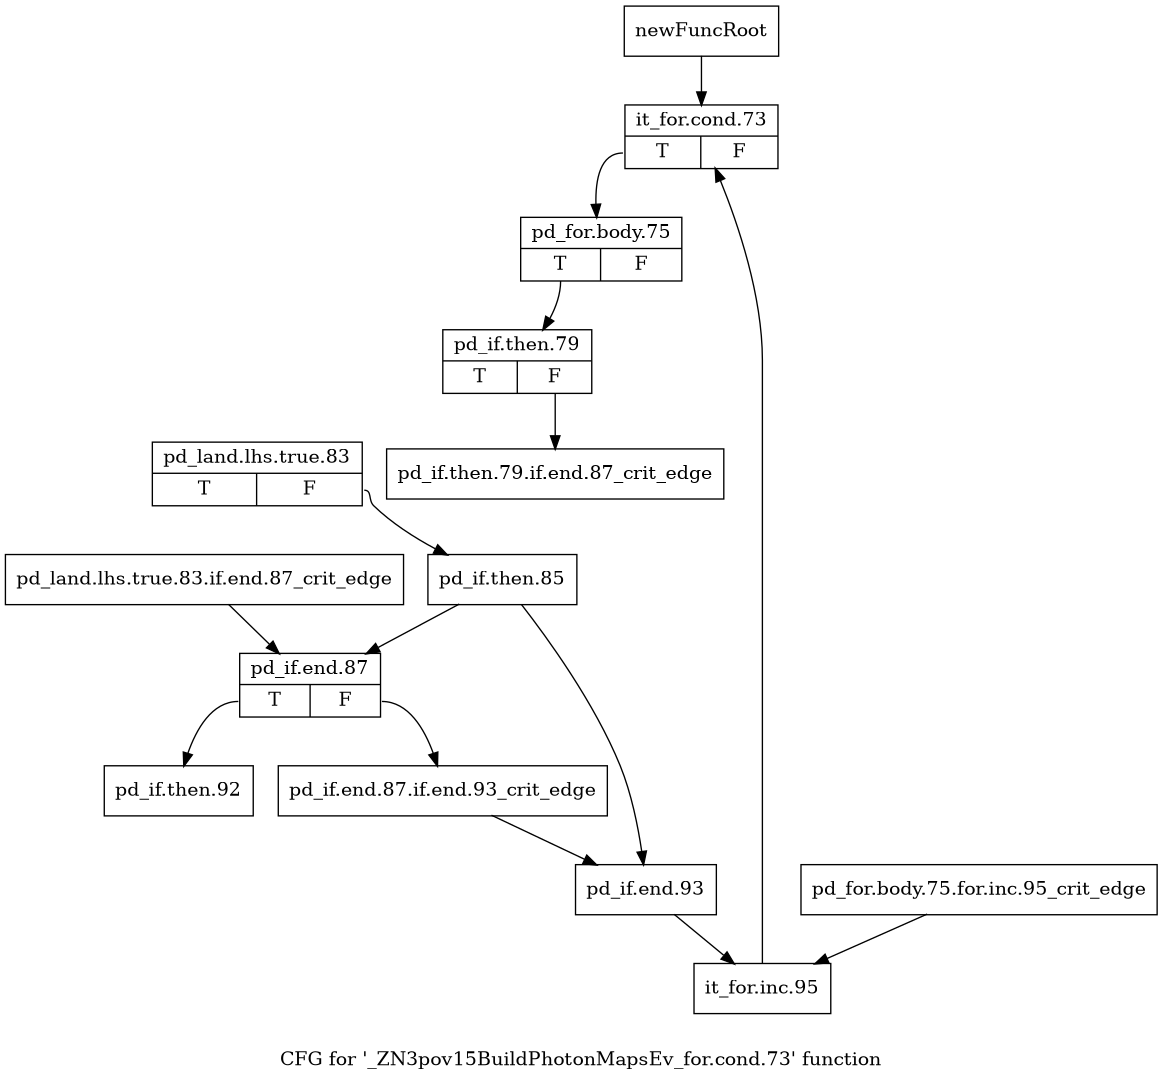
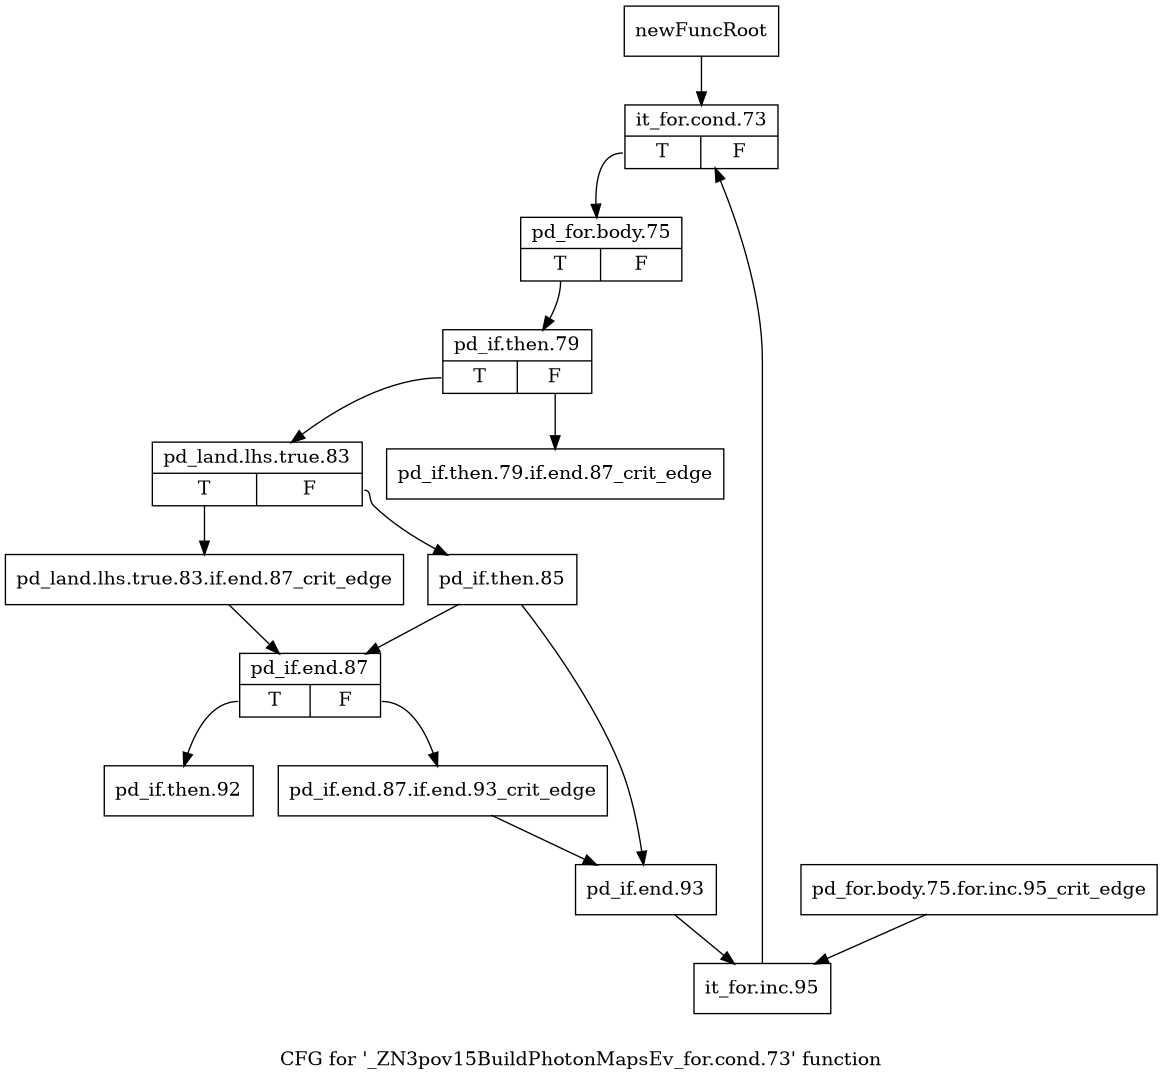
  digraph {
    label="CFG for '_ZN3pov15BuildPhotonMapsEv_for.cond.73' function"
    node [shape=record]
    n1 [label="{newFuncRoot}"]
    n2 [label="{it_for.cond.73|{<s0>T|<s1>F}}"]
    n3 [label="{pd_for.body.75|{<s0>T|<s1>F}}"]
    n4 [label="{pd_if.then.79|{<s0>T|<s1>F}}"]
    n5 [label="{pd_land.lhs.true.83|{<s0>T|<s1>F}}"]
    n6 [label="{pd_if.then.79.if.end.87_crit_edge}"]
    n7 [label="{pd_for.body.75.for.inc.95_crit_edge}"]
    n8 [label="{it_for.inc.95}"]
    n9 [label="{pd_land.lhs.true.83.if.end.87_crit_edge}"]
    n10 [label="{pd_if.then.85}"]
    n11 [label="{pd_if.end.87|{<s0>T|<s1>F}}"]
    n12 [label="{pd_if.end.93}"]
    n13 [label="{pd_if.then.92}"]
    n14 [label="{pd_if.end.87.if.end.93_crit_edge}"]
    n1 -> n2
    n2 -> n3 [tailport=s0]
    n3 -> n4 [tailport=s0]
+   n4 -> n5 [tailport=s0]
    n4 -> n6 [tailport=s1]
+   n5 -> n9 [tailport=s0]
    n5 -> n10 [tailport=s1]
    n7 -> n8
    n8 -> n2
    n9 -> n11
    n10 -> n11
    n10 -> n12
    n11 -> n13 [tailport=s0]
    n11 -> n14 [tailport=s1]
    n12 -> n8
    n14 -> n12
  }
